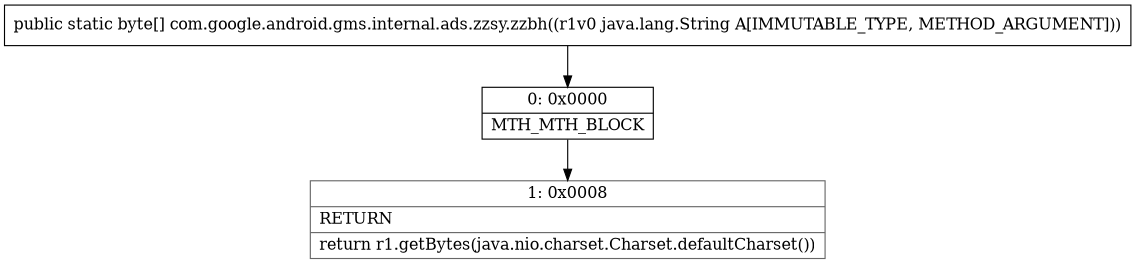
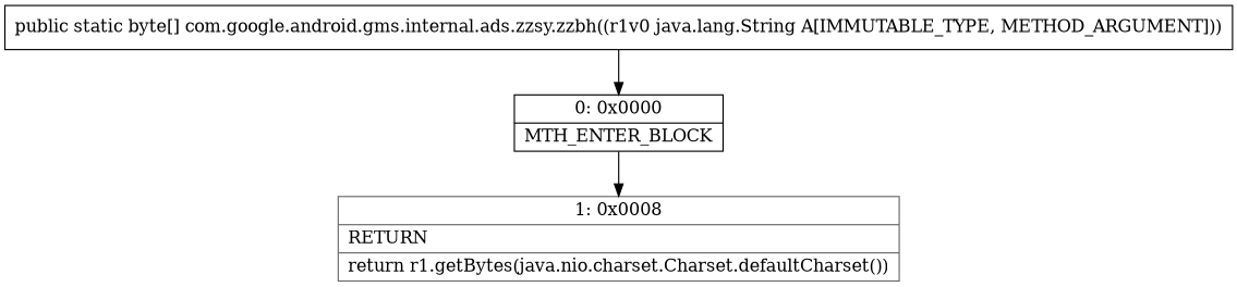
  digraph {
    node [shape=record color=black]
-   n1 [label="{0\:\ 0x0000|MTH_MTH_BLOCK\l}"]
+   n1 [label="{0\:\ 0x0000|MTH_ENTER_BLOCK\l}"]
    n2 [label="{1\:\ 0x0008|RETURN\l|return r1.getBytes(java.nio.charset.Charset.defaultCharset())\l}" color=gray40]
    n3 [label="{public static byte[] com.google.android.gms.internal.ads.zzsy.zzbh((r1v0 java.lang.String A[IMMUTABLE_TYPE, METHOD_ARGUMENT])) }"]
    n1 -> n2
    n3 -> n1
  }
